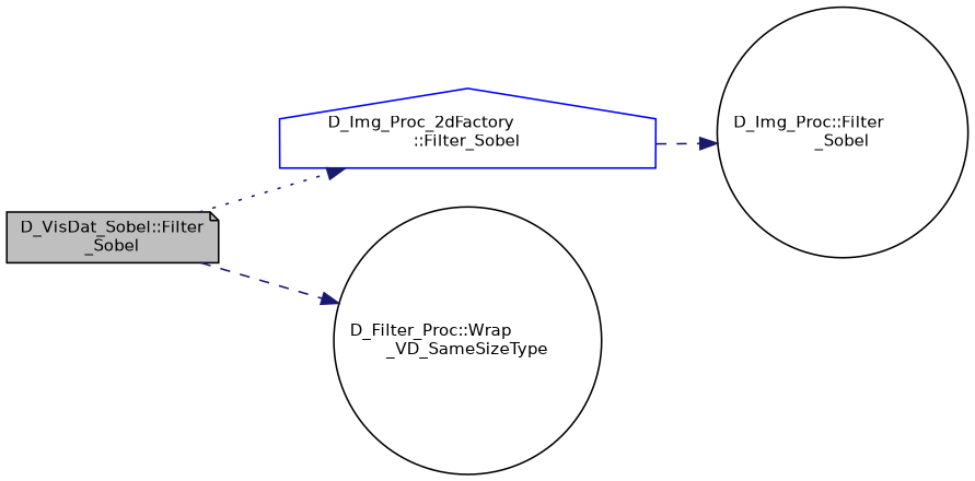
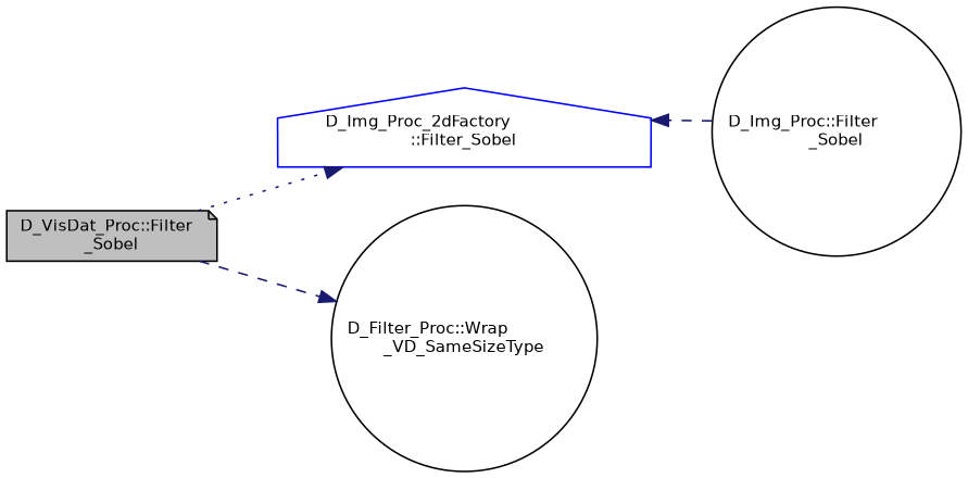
  digraph {
    rankdir=LR
    node [color=black fillcolor=white fontname=Helvetica fontsize=10 shape=circle style=filled]
    edge [color=midnightblue fontname=Helvetica fontsize=10 labelfontname=Helvetica labelfontsize=10 style=dashed]
-   n1 [fillcolor=grey75 fontcolor=black height=0.2 label="D_VisDat_Sobel::Filter\l_Sobel" shape=note width=0.4]
+   n1 [fillcolor=grey75 fontcolor=black height=0.2 label="D_VisDat_Proc::Filter\l_Sobel" shape=note width=0.4]
    n2 [color=blue height=0.2 label="D_Img_Proc_2dFactory\l::Filter_Sobel" shape=house width=0.4]
    n3 [height=0.2 label="D_Filter_Proc::Wrap\l_VD_SameSizeType" width=0.4]
    n4 [height=0.2 label="D_Img_Proc::Filter\l_Sobel" width=0.4]
    n1 -> n2 [style=dotted]
    n1 -> n3
-   n2 -> n4
+   n4 -> n2
  }
